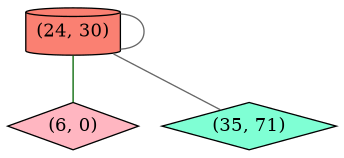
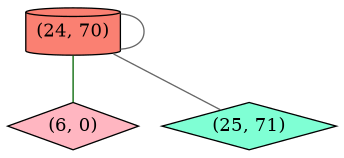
  graph {
    node [shape=diamond style=filled]
    edge [color=gray40]
-   "(24, 70)" [fillcolor=salmon shape=cylinder label="(24, 30)"]
+   "(24, 70)" [fillcolor=salmon shape=cylinder]
    n2 [fillcolor=lightpink label="(6, 0)"]
-   "(25, 71)" [fillcolor=aquamarine label="(35, 71)"]
+   "(25, 71)" [fillcolor=aquamarine]
    "(24, 70)" -- "(24, 70)" [weight=2]
    "(24, 70)" -- n2 [color=darkgreen weight=4]
    "(24, 70)" -- "(25, 71)" [weight=1]
  }
